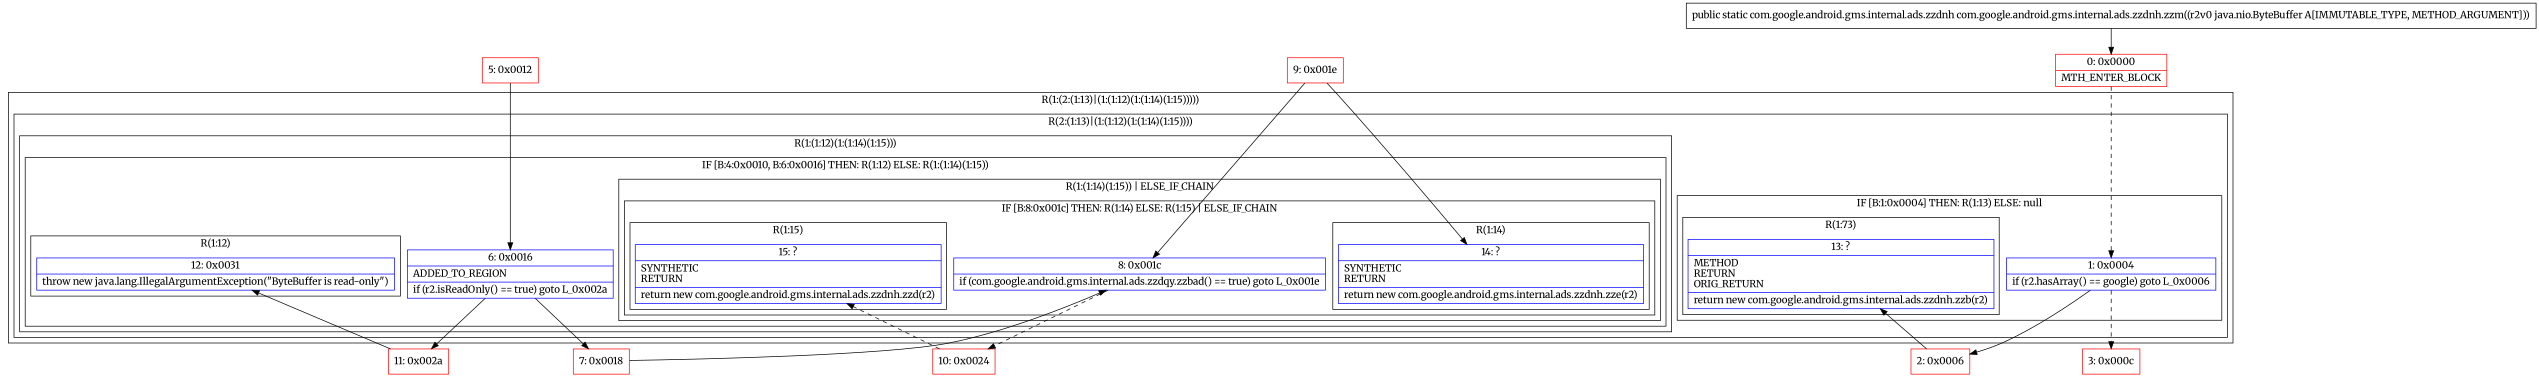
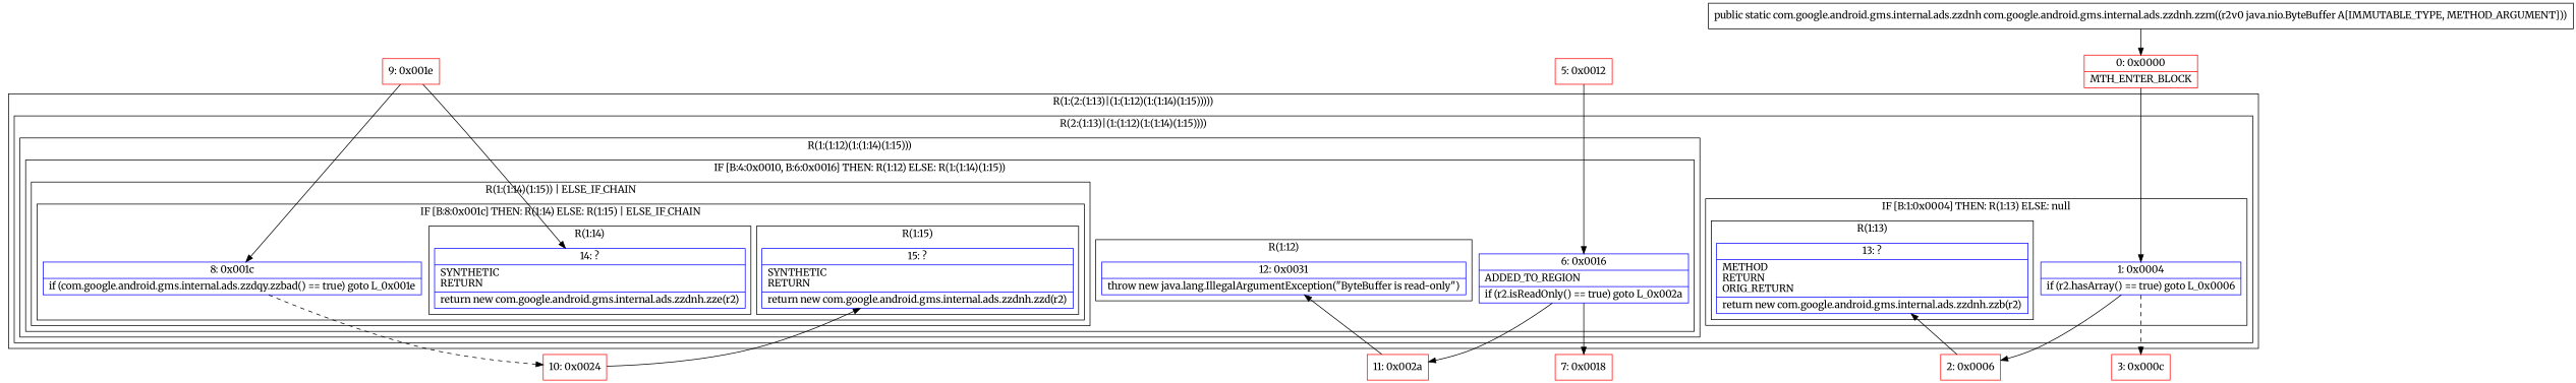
  digraph {
    fontname=Merriweather
    node [color=red fontname=Merriweather shape=record]
    edge [fontname=Merriweather]
    n1 [color=blue label="{13\:\ ?|METHOD\lRETURN\lORIG_RETURN\l|return new com.google.android.gms.internal.ads.zzdnh.zzb(r2)\l}"]
-   n2 [color=blue label="{1\:\ 0x0004|if (r2.hasArray() == google) goto L_0x0006\l}"]
+   n2 [color=blue label="{1\:\ 0x0004|if (r2.hasArray() == true) goto L_0x0006\l}"]
    n3 [color=blue label="{12\:\ 0x0031|throw new java.lang.IllegalArgumentException(\"ByteBuffer is read\-only\")\l}"]
    n4 [color=blue label="{14\:\ ?|SYNTHETIC\lRETURN\l|return new com.google.android.gms.internal.ads.zzdnh.zze(r2)\l}"]
    n5 [color=blue label="{15\:\ ?|SYNTHETIC\lRETURN\l|return new com.google.android.gms.internal.ads.zzdnh.zzd(r2)\l}"]
    n6 [color=blue label="{8\:\ 0x001c|if (com.google.android.gms.internal.ads.zzdqy.zzbad() == true) goto L_0x001e\l}"]
    n7 [color=blue label="{6\:\ 0x0016|ADDED_TO_REGION\l|if (r2.isReadOnly() == true) goto L_0x002a\l}"]
    n8 [label="{2\:\ 0x0006}"]
    n9 [label="{3\:\ 0x000c}"]
    n10 [label="{10\:\ 0x0024}"]
    n11 [label="{11\:\ 0x002a}"]
    n12 [label="{7\:\ 0x0018}"]
    n13 [label="{5\:\ 0x0012}"]
    n14 [label="{9\:\ 0x001e}"]
    n15 [label="{0\:\ 0x0000|MTH_ENTER_BLOCK\l}"]
    n16 [label="{public static com.google.android.gms.internal.ads.zzdnh com.google.android.gms.internal.ads.zzdnh.zzm((r2v0 java.nio.ByteBuffer A[IMMUTABLE_TYPE, METHOD_ARGUMENT])) }" color=""]
    subgraph cluster_1 {
      label="R(1:(2:(1:13)|(1:(1:12)(1:(1:14)(1:15)))))"
      subgraph cluster_2 {
        label="R(2:(1:13)|(1:(1:12)(1:(1:14)(1:15))))"
        subgraph cluster_3 {
          label="IF [B:1:0x0004] THEN: R(1:13) ELSE: null"
          n2
          subgraph cluster_4 {
-           label="R(1:73)"
+           label="R(1:13)"
            n1
          }
        }
        subgraph cluster_5 {
          label="R(1:(1:12)(1:(1:14)(1:15)))"
          subgraph cluster_6 {
            label="IF [B:4:0x0010, B:6:0x0016] THEN: R(1:12) ELSE: R(1:(1:14)(1:15))"
            n7
            subgraph cluster_7 {
              label="R(1:12)"
              n3
            }
            subgraph cluster_8 {
              label="R(1:(1:14)(1:15)) | ELSE_IF_CHAIN\l"
              subgraph cluster_9 {
                label="IF [B:8:0x001c] THEN: R(1:14) ELSE: R(1:15) | ELSE_IF_CHAIN\l"
                n6
                subgraph cluster_10 {
                  label="R(1:14)"
                  n4
                }
                subgraph cluster_11 {
                  label="R(1:15)"
                  n5
                }
              }
            }
          }
        }
      }
    }
    n2 -> n8
    n2 -> n9 [style=dashed]
    n6 -> n10 [style=dashed]
    n7 -> n11
    n7 -> n12 [style=solid]
    n8 -> n1
-   n10 -> n5 [style=dashed]
+   n10 -> n5
    n11 -> n3
-   n12 -> n6
    n13 -> n7
    n14 -> n4
    n14 -> n6
-   n15 -> n2 [style=dashed]
+   n15 -> n2
    n16 -> n15
  }
